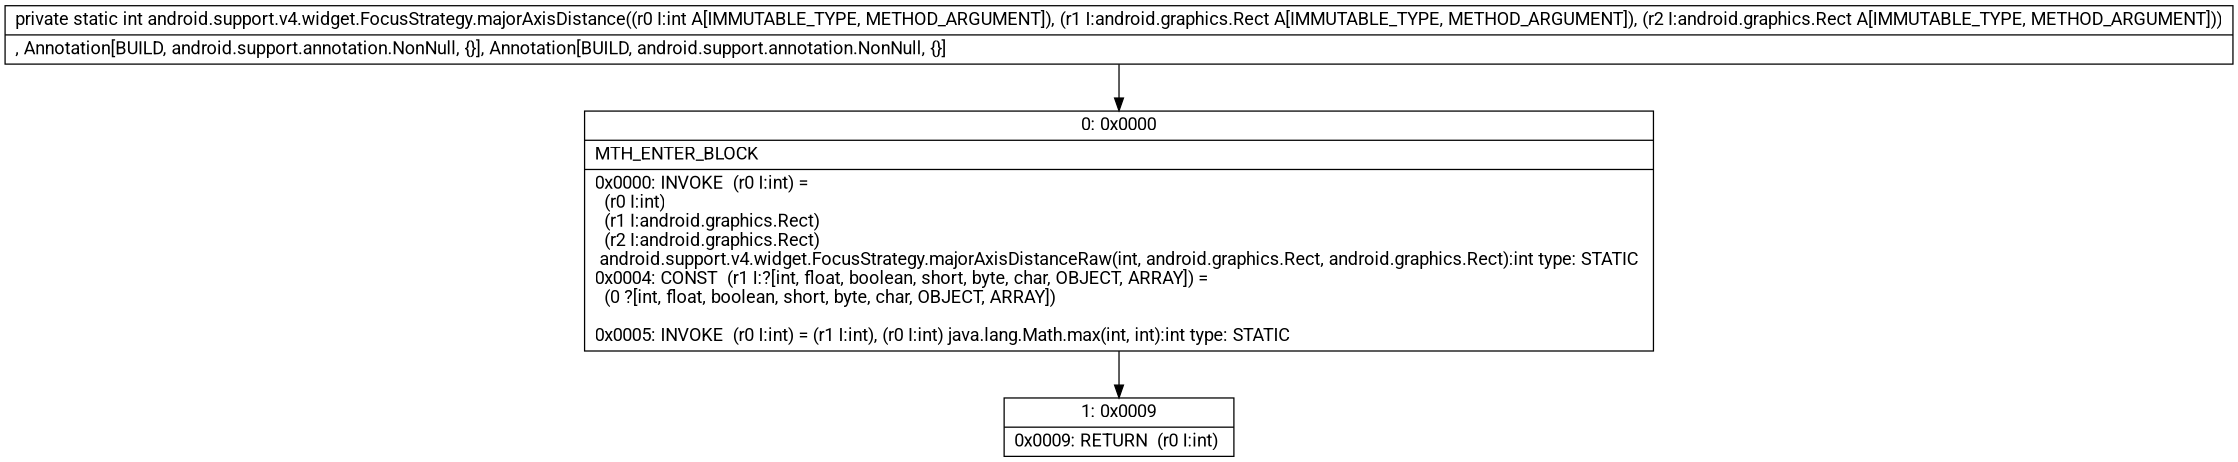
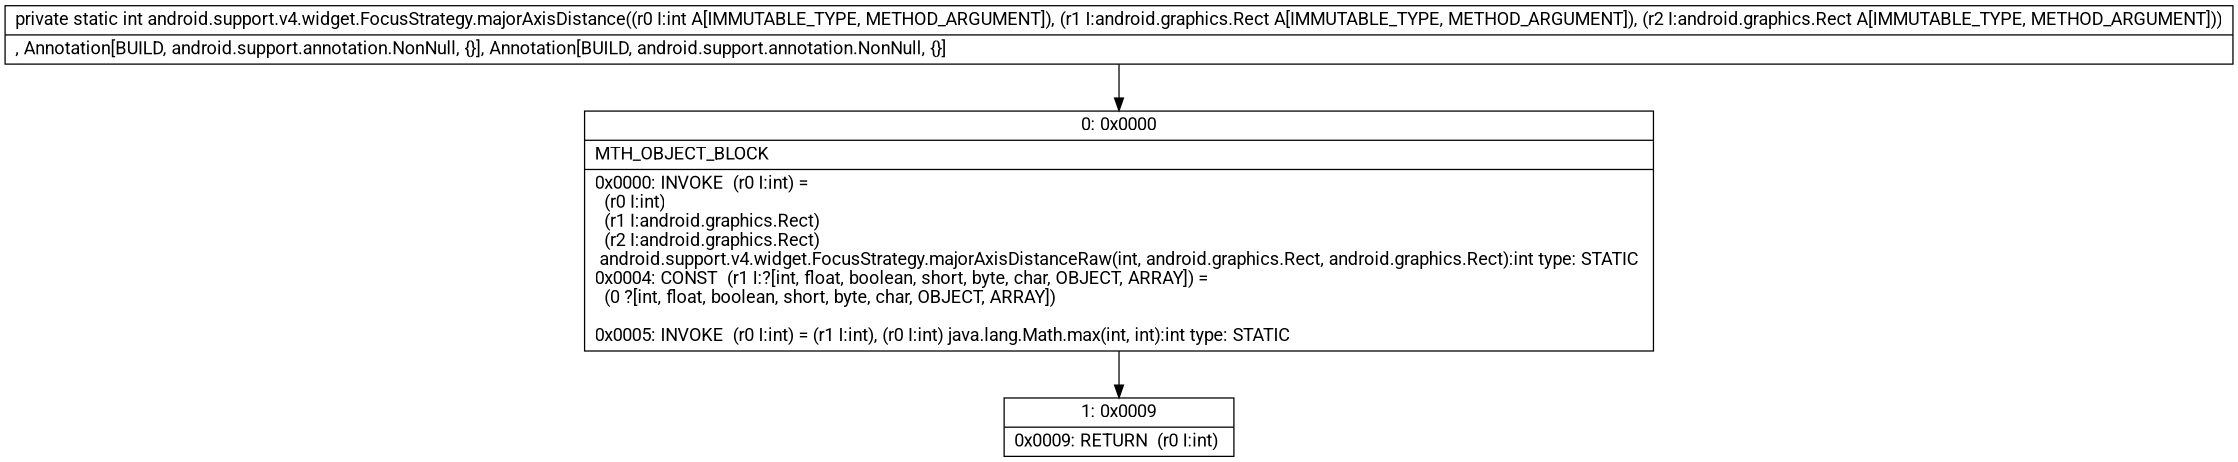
  digraph {
    fontname=Roboto
    node [shape=record fontname=Roboto]
    edge [fontname=Roboto]
-   n1 [label="{0\:\ 0x0000|MTH_ENTER_BLOCK\l|0x0000: INVOKE  (r0 I:int) = \l  (r0 I:int)\l  (r1 I:android.graphics.Rect)\l  (r2 I:android.graphics.Rect)\l android.support.v4.widget.FocusStrategy.majorAxisDistanceRaw(int, android.graphics.Rect, android.graphics.Rect):int type: STATIC \l0x0004: CONST  (r1 I:?[int, float, boolean, short, byte, char, OBJECT, ARRAY]) = \l  (0 ?[int, float, boolean, short, byte, char, OBJECT, ARRAY])\l \l0x0005: INVOKE  (r0 I:int) = (r1 I:int), (r0 I:int) java.lang.Math.max(int, int):int type: STATIC \l}"]
+   n1 [label="{0\:\ 0x0000|MTH_OBJECT_BLOCK\l|0x0000: INVOKE  (r0 I:int) = \l  (r0 I:int)\l  (r1 I:android.graphics.Rect)\l  (r2 I:android.graphics.Rect)\l android.support.v4.widget.FocusStrategy.majorAxisDistanceRaw(int, android.graphics.Rect, android.graphics.Rect):int type: STATIC \l0x0004: CONST  (r1 I:?[int, float, boolean, short, byte, char, OBJECT, ARRAY]) = \l  (0 ?[int, float, boolean, short, byte, char, OBJECT, ARRAY])\l \l0x0005: INVOKE  (r0 I:int) = (r1 I:int), (r0 I:int) java.lang.Math.max(int, int):int type: STATIC \l}"]
    n2 [label="{1\:\ 0x0009|0x0009: RETURN  (r0 I:int) \l}"]
    n3 [label="{private static int android.support.v4.widget.FocusStrategy.majorAxisDistance((r0 I:int A[IMMUTABLE_TYPE, METHOD_ARGUMENT]), (r1 I:android.graphics.Rect A[IMMUTABLE_TYPE, METHOD_ARGUMENT]), (r2 I:android.graphics.Rect A[IMMUTABLE_TYPE, METHOD_ARGUMENT]))  | , Annotation[BUILD, android.support.annotation.NonNull, \{\}], Annotation[BUILD, android.support.annotation.NonNull, \{\}]\l}"]
    n1 -> n2
    n3 -> n1
  }
